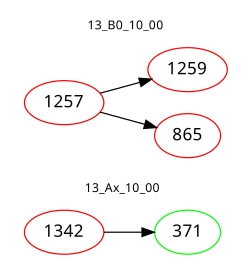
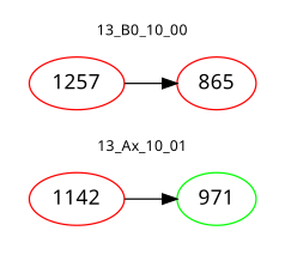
  digraph {
    fontname="Noto Sans"
    rankdir=LR
    node [color=red fontname="Noto Sans"]
    edge [color=black fontname="Noto Sans"]
-   n1 [label=1342]
-   n2 [color=green label=371]
+   n1 [label=1142]
+   n2 [color=green label=971]
    n3 [label=1257]
    n4 [label=865]
-   n5 [label=1259]
    subgraph cluster_1 {
      color=white
      fontsize=10
-     label="13_Ax_10_00"
+     label="13_Ax_10_01"
      n1
      n2
    }
    subgraph cluster_2 {
      color=white
      fontsize=10
      label="13_B0_10_00"
      n3
      n4
-     n5
    }
    n1 -> n2
    n3 -> n4
-   n3 -> n5
  }
